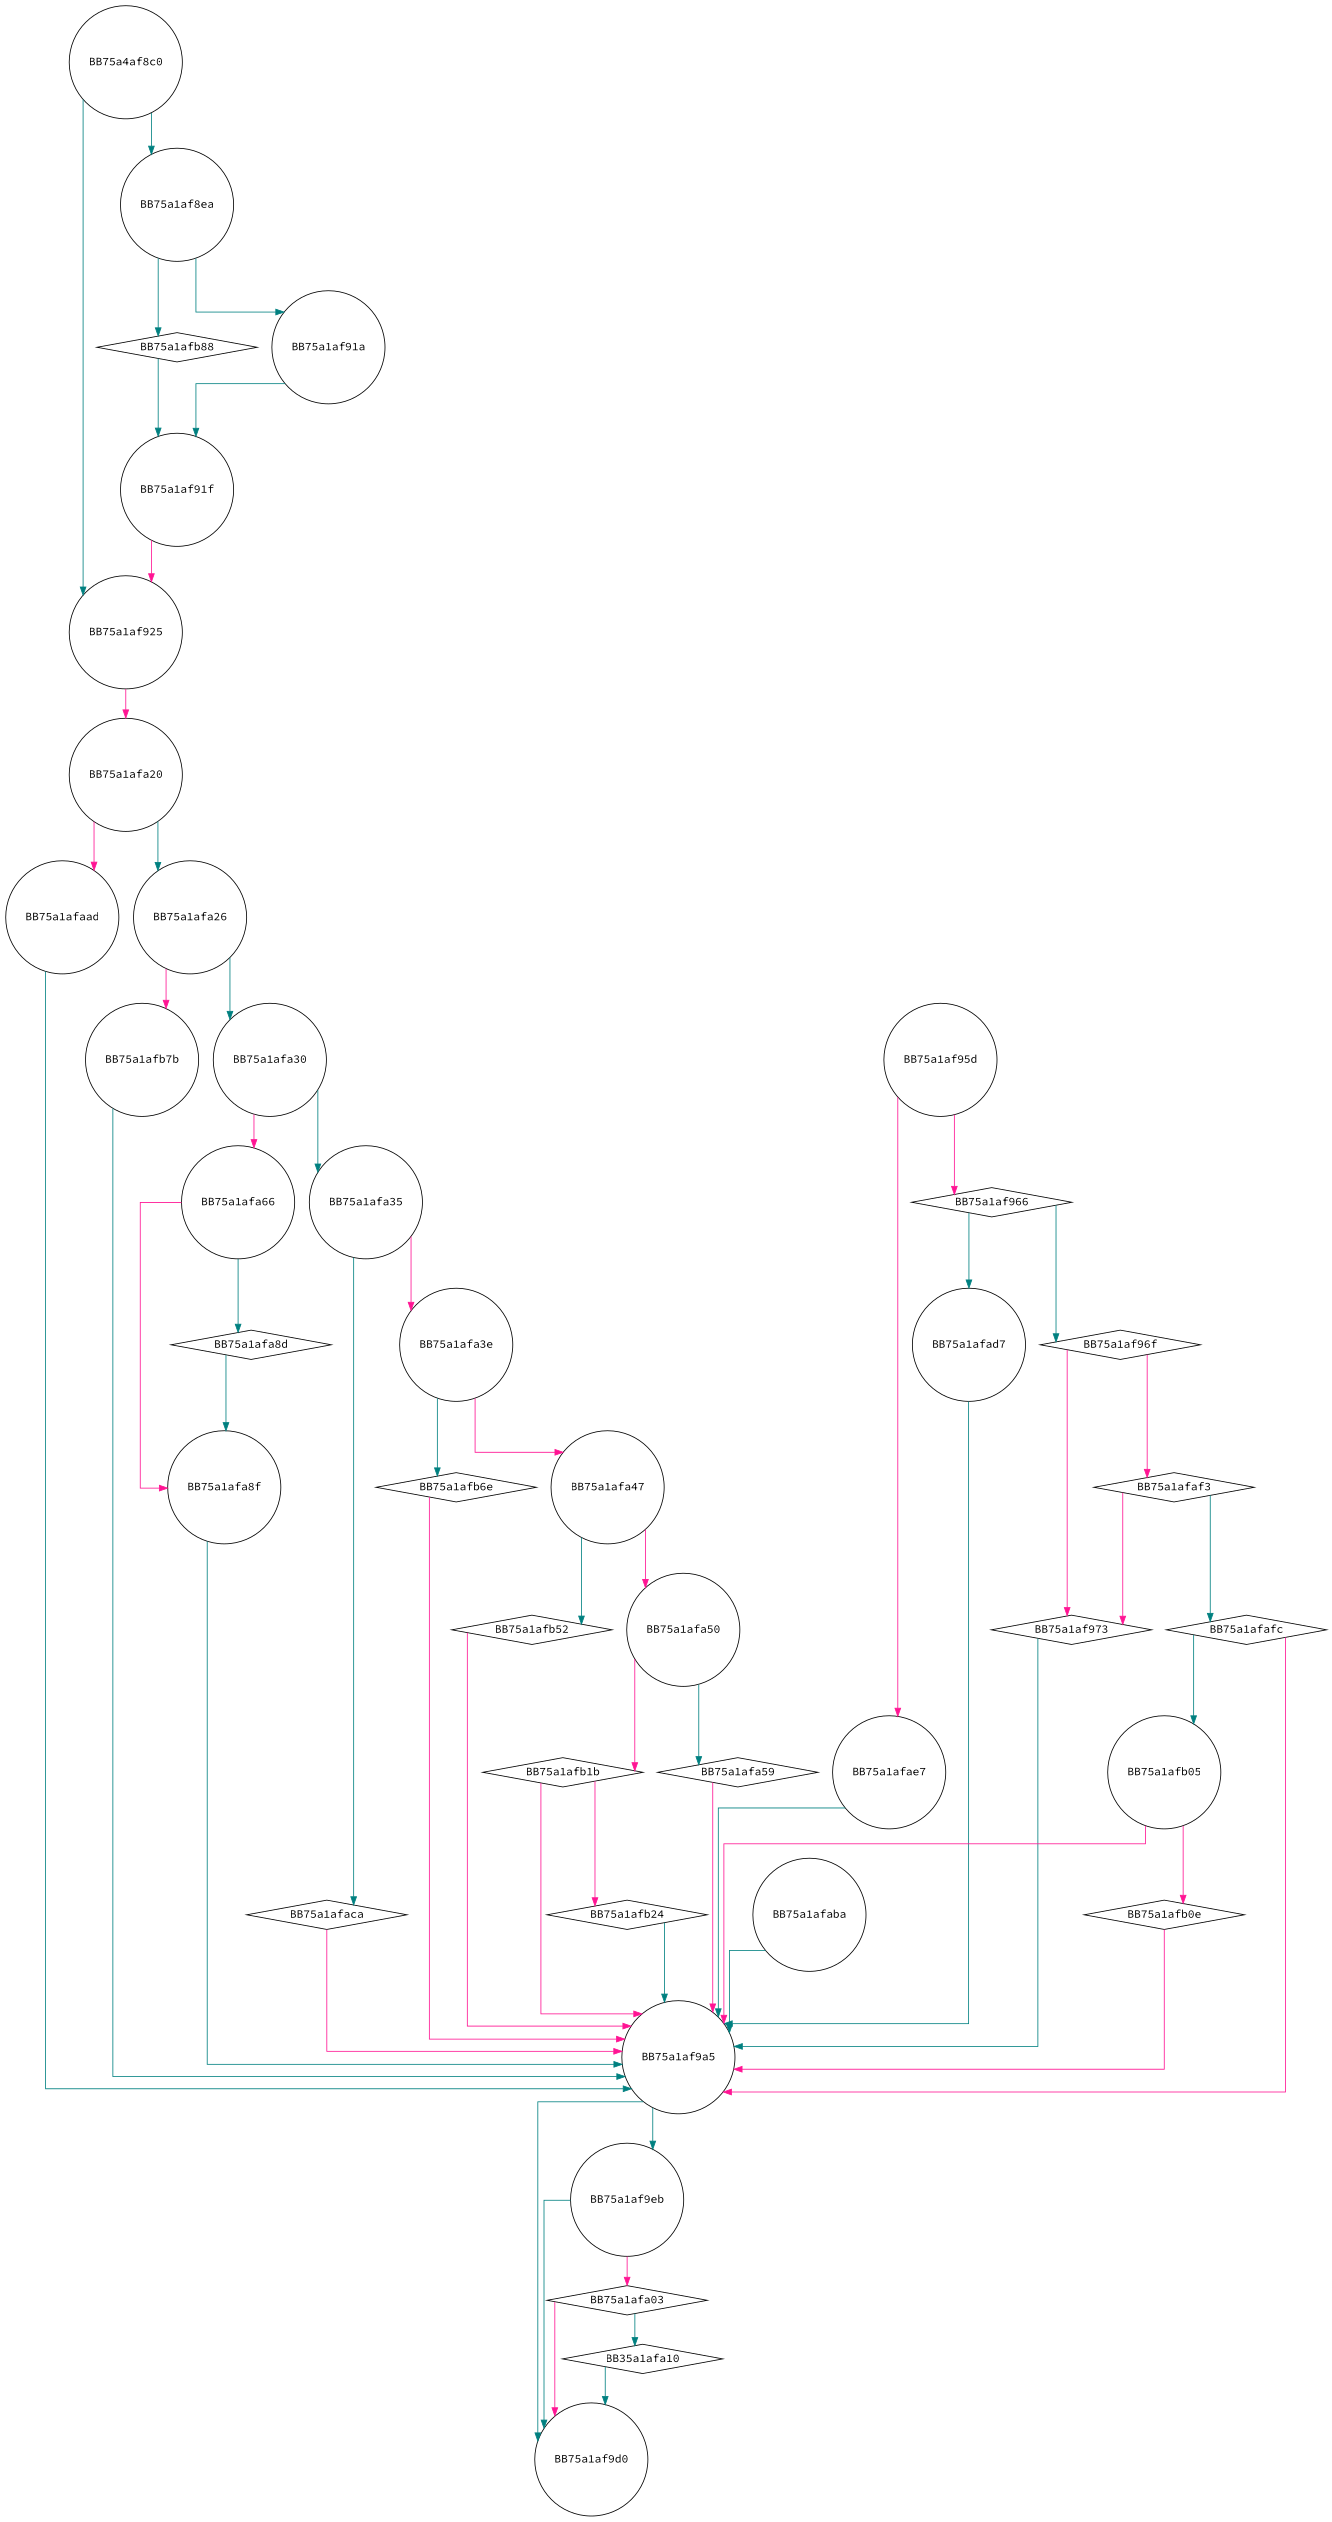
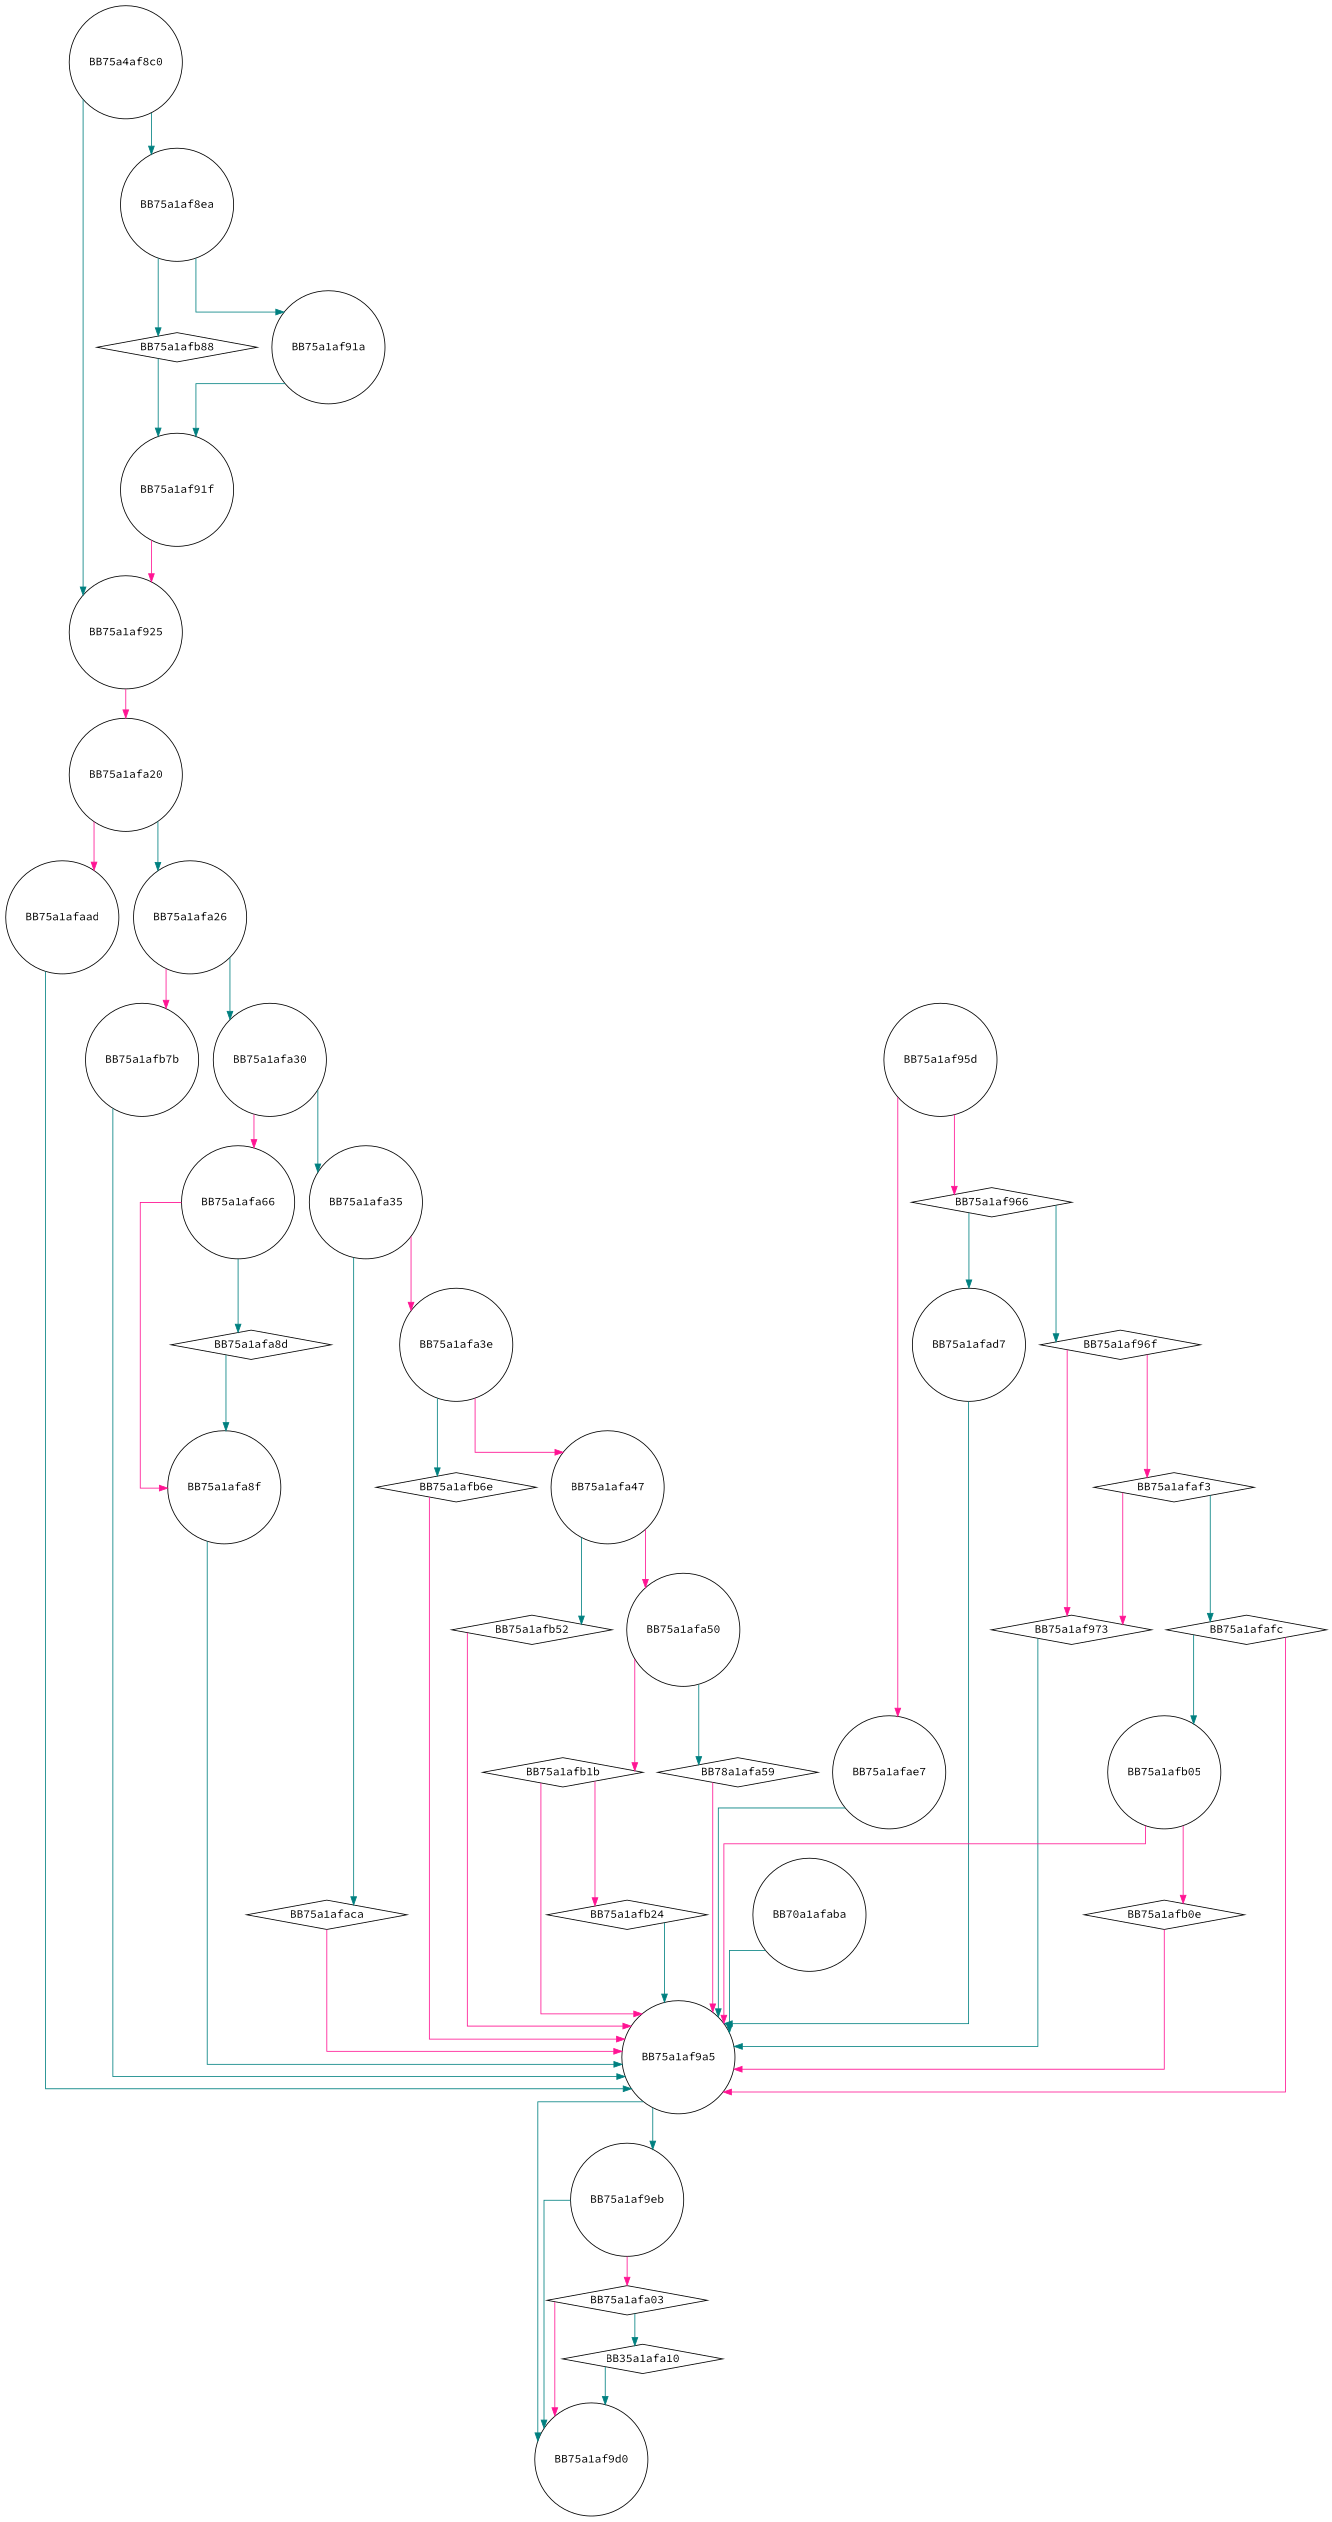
  digraph {
    fontname="Source Code Pro"
    splines=ortho
    node [fontname="Source Code Pro" shape=circle]
    edge [color=teal fontname="Source Code Pro"]
    n1 [label=BB75a4af8c0]
    BB75a1af925
    BB75a1af8ea
    BB75a1afa20
    BB75a1afb88 [shape=diamond]
    BB75a1af91a
    BB75a1afaad
    BB75a1afa26
    BB75a1af91f
    BB75a1af9a5
    BB75a1afb7b
    BB75a1afa30
-   BB75a1afaba
+   BB75a1afaba [label=BB70a1afaba]
    BB75a1af95d
    BB75a1afae7
    BB75a1af966 [shape=diamond]
    BB75a1af9eb
    BB75a1af9d0
    BB75a1afad7
    BB75a1af96f [shape=diamond]
    BB75a1afaf3 [shape=diamond]
    n22 [label=BB75a1af973 shape=diamond]
    BB75a1afafc [shape=diamond]
    BB75a1afb05
    BB75a1afa03 [shape=diamond]
    n26 [label=BB35a1afa10 shape=diamond]
    BB75a1afa66
    BB75a1afa35
    BB75a1afa8f
    BB75a1afa8d [shape=diamond]
    BB75a1afaca [shape=diamond]
    BB75a1afa3e
    BB75a1afb6e [shape=diamond]
    BB75a1afa47
    BB75a1afb52 [shape=diamond]
    BB75a1afa50
    BB75a1afb1b [shape=diamond]
-   BB75a1afa59 [shape=diamond]
+   BB75a1afa59 [shape=diamond label=BB78a1afa59]
    BB75a1afb24 [shape=diamond]
    BB75a1afb0e [shape=diamond]
    n1 -> BB75a1af925
    n1 -> BB75a1af8ea
    BB75a1af925 -> BB75a1afa20 [color=deeppink]
    BB75a1af8ea -> BB75a1afb88
    BB75a1af8ea -> BB75a1af91a
    BB75a1afa20 -> BB75a1afaad [color=deeppink]
    BB75a1afa20 -> BB75a1afa26
    BB75a1afb88 -> BB75a1af91f
    BB75a1af91a -> BB75a1af91f
    BB75a1afaad -> BB75a1af9a5
    BB75a1afa26 -> BB75a1afb7b [color=deeppink]
    BB75a1afa26 -> BB75a1afa30
    BB75a1af91f -> BB75a1af925 [color=deeppink]
    BB75a1af9a5 -> BB75a1af9eb
    BB75a1af9a5 -> BB75a1af9d0
    BB75a1afb7b -> BB75a1af9a5
    BB75a1afa30 -> BB75a1afa66 [color=deeppink]
    BB75a1afa30 -> BB75a1afa35
    BB75a1afaba -> BB75a1af9a5
    BB75a1af95d -> BB75a1afae7 [color=deeppink]
    BB75a1af95d -> BB75a1af966 [color=deeppink]
    BB75a1afae7 -> BB75a1af9a5
    BB75a1af966 -> BB75a1afad7
    BB75a1af966 -> BB75a1af96f
    BB75a1af9eb -> BB75a1af9d0
    BB75a1af9eb -> BB75a1afa03 [color=deeppink]
    BB75a1afad7 -> BB75a1af9a5
    BB75a1af96f -> BB75a1afaf3 [color=deeppink]
    BB75a1af96f -> n22 [color=deeppink]
    BB75a1afaf3 -> n22 [color=deeppink]
    BB75a1afaf3 -> BB75a1afafc
    n22 -> BB75a1af9a5
    BB75a1afafc -> BB75a1af9a5 [color=deeppink]
    BB75a1afafc -> BB75a1afb05
    BB75a1afb05 -> BB75a1af9a5 [color=deeppink]
    BB75a1afb05 -> BB75a1afb0e [color=deeppink]
    BB75a1afa03 -> BB75a1af9d0 [color=deeppink]
    BB75a1afa03 -> n26
    n26 -> BB75a1af9d0
    BB75a1afa66 -> BB75a1afa8f [color=deeppink]
    BB75a1afa66 -> BB75a1afa8d
    BB75a1afa35 -> BB75a1afaca
    BB75a1afa35 -> BB75a1afa3e [color=deeppink]
    BB75a1afa8f -> BB75a1af9a5
    BB75a1afa8d -> BB75a1afa8f
    BB75a1afaca -> BB75a1af9a5 [color=deeppink]
    BB75a1afa3e -> BB75a1afb6e
    BB75a1afa3e -> BB75a1afa47 [color=deeppink]
    BB75a1afb6e -> BB75a1af9a5 [color=deeppink]
    BB75a1afa47 -> BB75a1afb52
    BB75a1afa47 -> BB75a1afa50 [color=deeppink]
    BB75a1afb52 -> BB75a1af9a5 [color=deeppink]
    BB75a1afa50 -> BB75a1afb1b [color=deeppink]
    BB75a1afa50 -> BB75a1afa59
    BB75a1afb1b -> BB75a1af9a5 [color=deeppink]
    BB75a1afb1b -> BB75a1afb24 [color=deeppink]
    BB75a1afa59 -> BB75a1af9a5 [color=deeppink]
    BB75a1afb24 -> BB75a1af9a5
    BB75a1afb0e -> BB75a1af9a5 [color=deeppink]
  }
